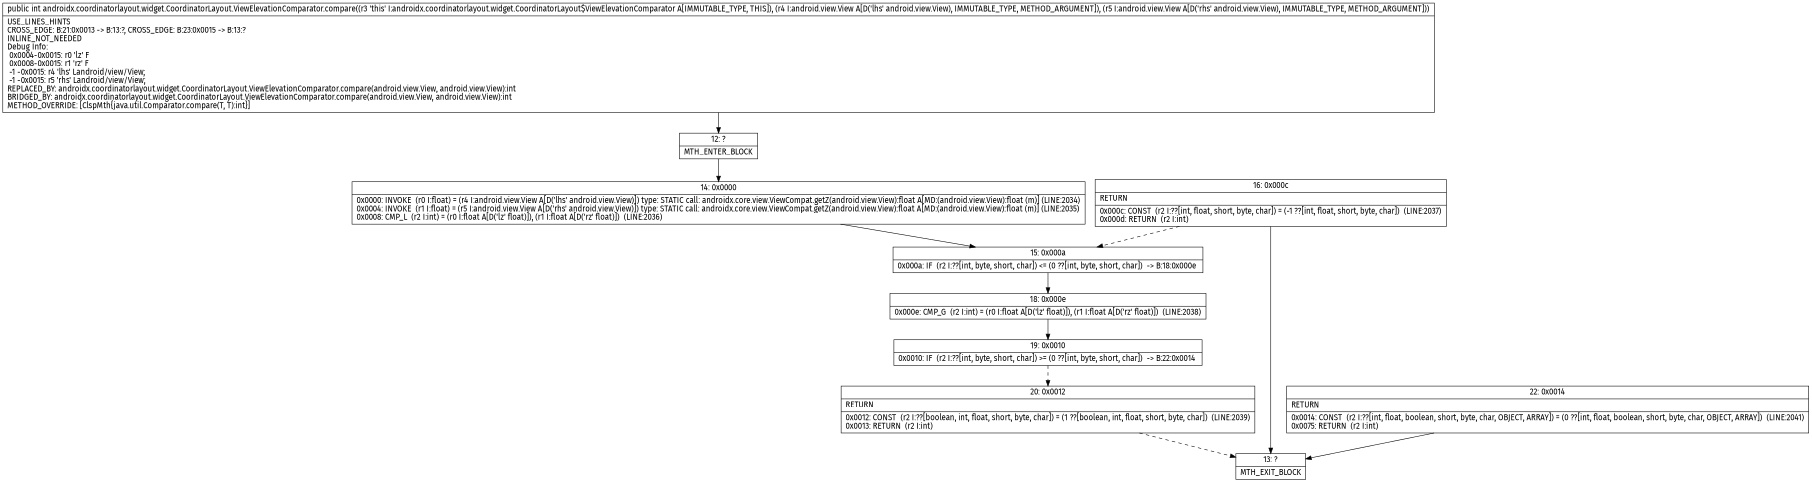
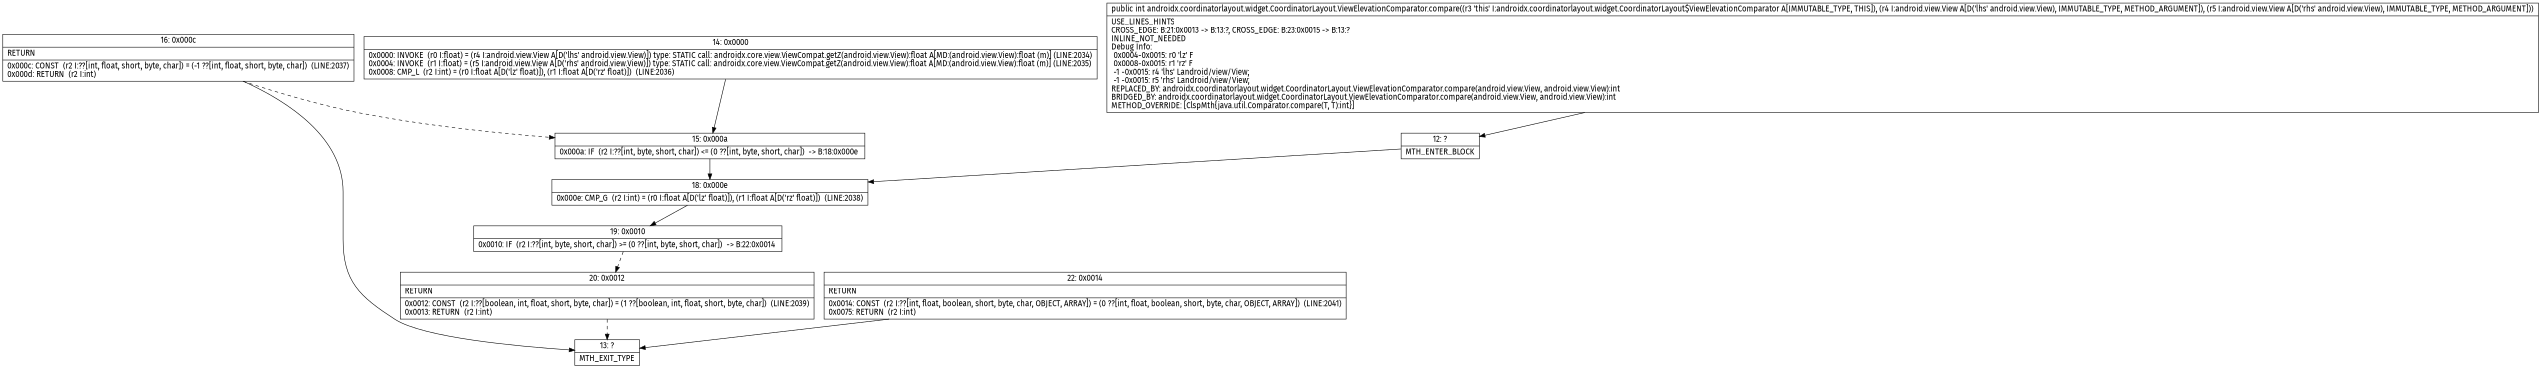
  digraph {
    fontname="Fira Sans"
    node [fontname="Fira Sans" shape=record]
    edge [fontname="Fira Sans"]
    n1 [label="{12\:\ ?|MTH_ENTER_BLOCK\l}"]
    n2 [label="{14\:\ 0x0000|0x0000: INVOKE  (r0 I:float) = (r4 I:android.view.View A[D('lhs' android.view.View)]) type: STATIC call: androidx.core.view.ViewCompat.getZ(android.view.View):float A[MD:(android.view.View):float (m)] (LINE:2034)\l0x0004: INVOKE  (r1 I:float) = (r5 I:android.view.View A[D('rhs' android.view.View)]) type: STATIC call: androidx.core.view.ViewCompat.getZ(android.view.View):float A[MD:(android.view.View):float (m)] (LINE:2035)\l0x0008: CMP_L  (r2 I:int) = (r0 I:float A[D('lz' float)]), (r1 I:float A[D('rz' float)])  (LINE:2036)\l}"]
    n3 [label="{15\:\ 0x000a|0x000a: IF  (r2 I:??[int, byte, short, char]) \<= (0 ??[int, byte, short, char])  \-\> B:18:0x000e \l}"]
    n4 [label="{18\:\ 0x000e|0x000e: CMP_G  (r2 I:int) = (r0 I:float A[D('lz' float)]), (r1 I:float A[D('rz' float)])  (LINE:2038)\l}"]
    n5 [label="{16\:\ 0x000c|RETURN\l|0x000c: CONST  (r2 I:??[int, float, short, byte, char]) = (\-1 ??[int, float, short, byte, char])  (LINE:2037)\l0x000d: RETURN  (r2 I:int) \l}"]
-   n6 [label="{13\:\ ?|MTH_EXIT_BLOCK\l}"]
+   n6 [label="{13\:\ ?|MTH_EXIT_TYPE\l}"]
    n7 [label="{19\:\ 0x0010|0x0010: IF  (r2 I:??[int, byte, short, char]) \>= (0 ??[int, byte, short, char])  \-\> B:22:0x0014 \l}"]
    n8 [label="{20\:\ 0x0012|RETURN\l|0x0012: CONST  (r2 I:??[boolean, int, float, short, byte, char]) = (1 ??[boolean, int, float, short, byte, char])  (LINE:2039)\l0x0013: RETURN  (r2 I:int) \l}"]
    n9 [label="{22\:\ 0x0014|RETURN\l|0x0014: CONST  (r2 I:??[int, float, boolean, short, byte, char, OBJECT, ARRAY]) = (0 ??[int, float, boolean, short, byte, char, OBJECT, ARRAY])  (LINE:2041)\l0x0075: RETURN  (r2 I:int) \l}"]
    n10 [label="{public int androidx.coordinatorlayout.widget.CoordinatorLayout.ViewElevationComparator.compare((r3 'this' I:androidx.coordinatorlayout.widget.CoordinatorLayout$ViewElevationComparator A[IMMUTABLE_TYPE, THIS]), (r4 I:android.view.View A[D('lhs' android.view.View), IMMUTABLE_TYPE, METHOD_ARGUMENT]), (r5 I:android.view.View A[D('rhs' android.view.View), IMMUTABLE_TYPE, METHOD_ARGUMENT]))  | USE_LINES_HINTS\lCROSS_EDGE: B:21:0x0013 \-\> B:13:?, CROSS_EDGE: B:23:0x0015 \-\> B:13:?\lINLINE_NOT_NEEDED\lDebug Info:\l  0x0004\-0x0015: r0 'lz' F\l  0x0008\-0x0015: r1 'rz' F\l  \-1 \-0x0015: r4 'lhs' Landroid\/view\/View;\l  \-1 \-0x0015: r5 'rhs' Landroid\/view\/View;\lREPLACED_BY: androidx.coordinatorlayout.widget.CoordinatorLayout.ViewElevationComparator.compare(android.view.View, android.view.View):int\lBRIDGED_BY: androidx.coordinatorlayout.widget.CoordinatorLayout.ViewElevationComparator.compare(android.view.View, android.view.View):int\lMETHOD_OVERRIDE: [ClspMth\{java.util.Comparator.compare(T, T):int\}]\l}"]
-   n1 -> n2
+   n1 -> n4
    n2 -> n3
    n3 -> n4
    n4 -> n7
    n5 -> n3 [style=dashed]
    n5 -> n6
    n7 -> n8 [style=dashed]
    n8 -> n6 [style=dashed]
    n9 -> n6
    n10 -> n1
  }
